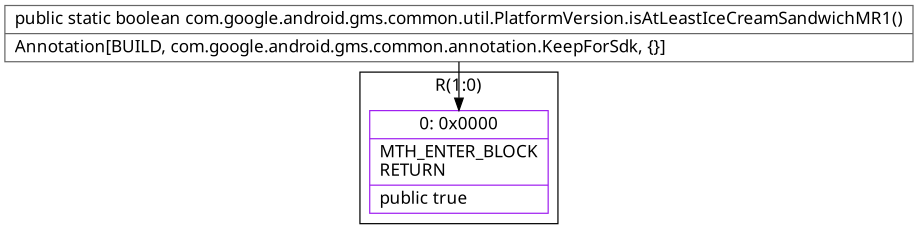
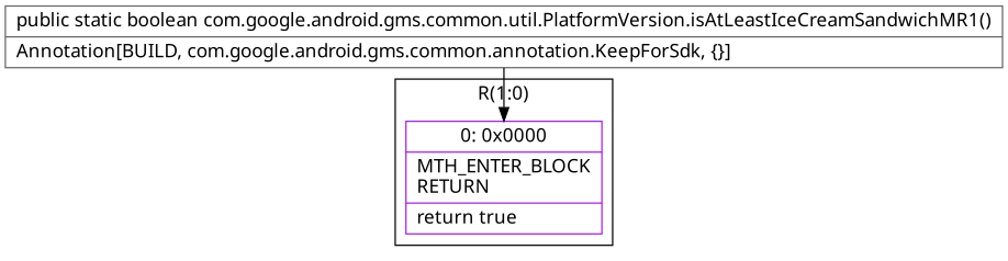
  digraph {
    fontname="Noto Sans"
    node [shape=record fontname="Noto Sans"]
-   n1 [color=purple label="{0\:\ 0x0000|MTH_ENTER_BLOCK\lRETURN\l|public true\l}"]
+   n1 [color=purple label="{0\:\ 0x0000|MTH_ENTER_BLOCK\lRETURN\l|return true\l}"]
    n2 [label="{public static boolean com.google.android.gms.common.util.PlatformVersion.isAtLeastIceCreamSandwichMR1()  | Annotation[BUILD, com.google.android.gms.common.annotation.KeepForSdk, \{\}]\l}" color=gray40]
    subgraph cluster_1 {
      label="R(1:0)"
      n1
    }
    n2 -> n1 [fontname="Noto Sans"]
  }
